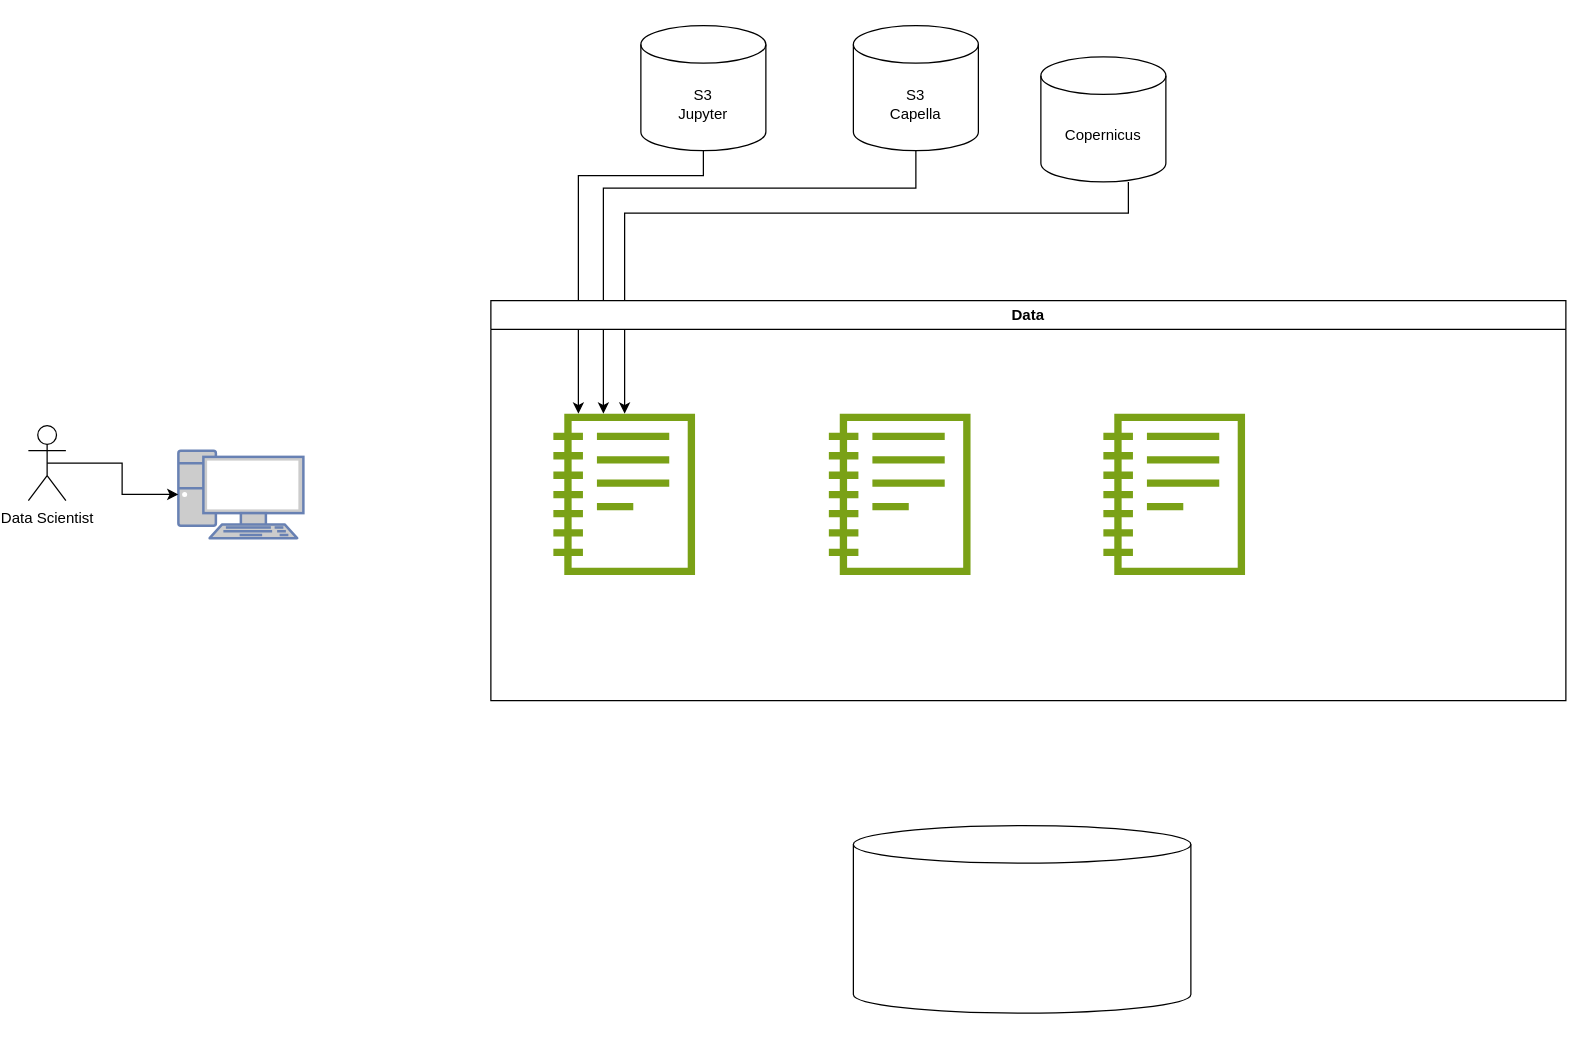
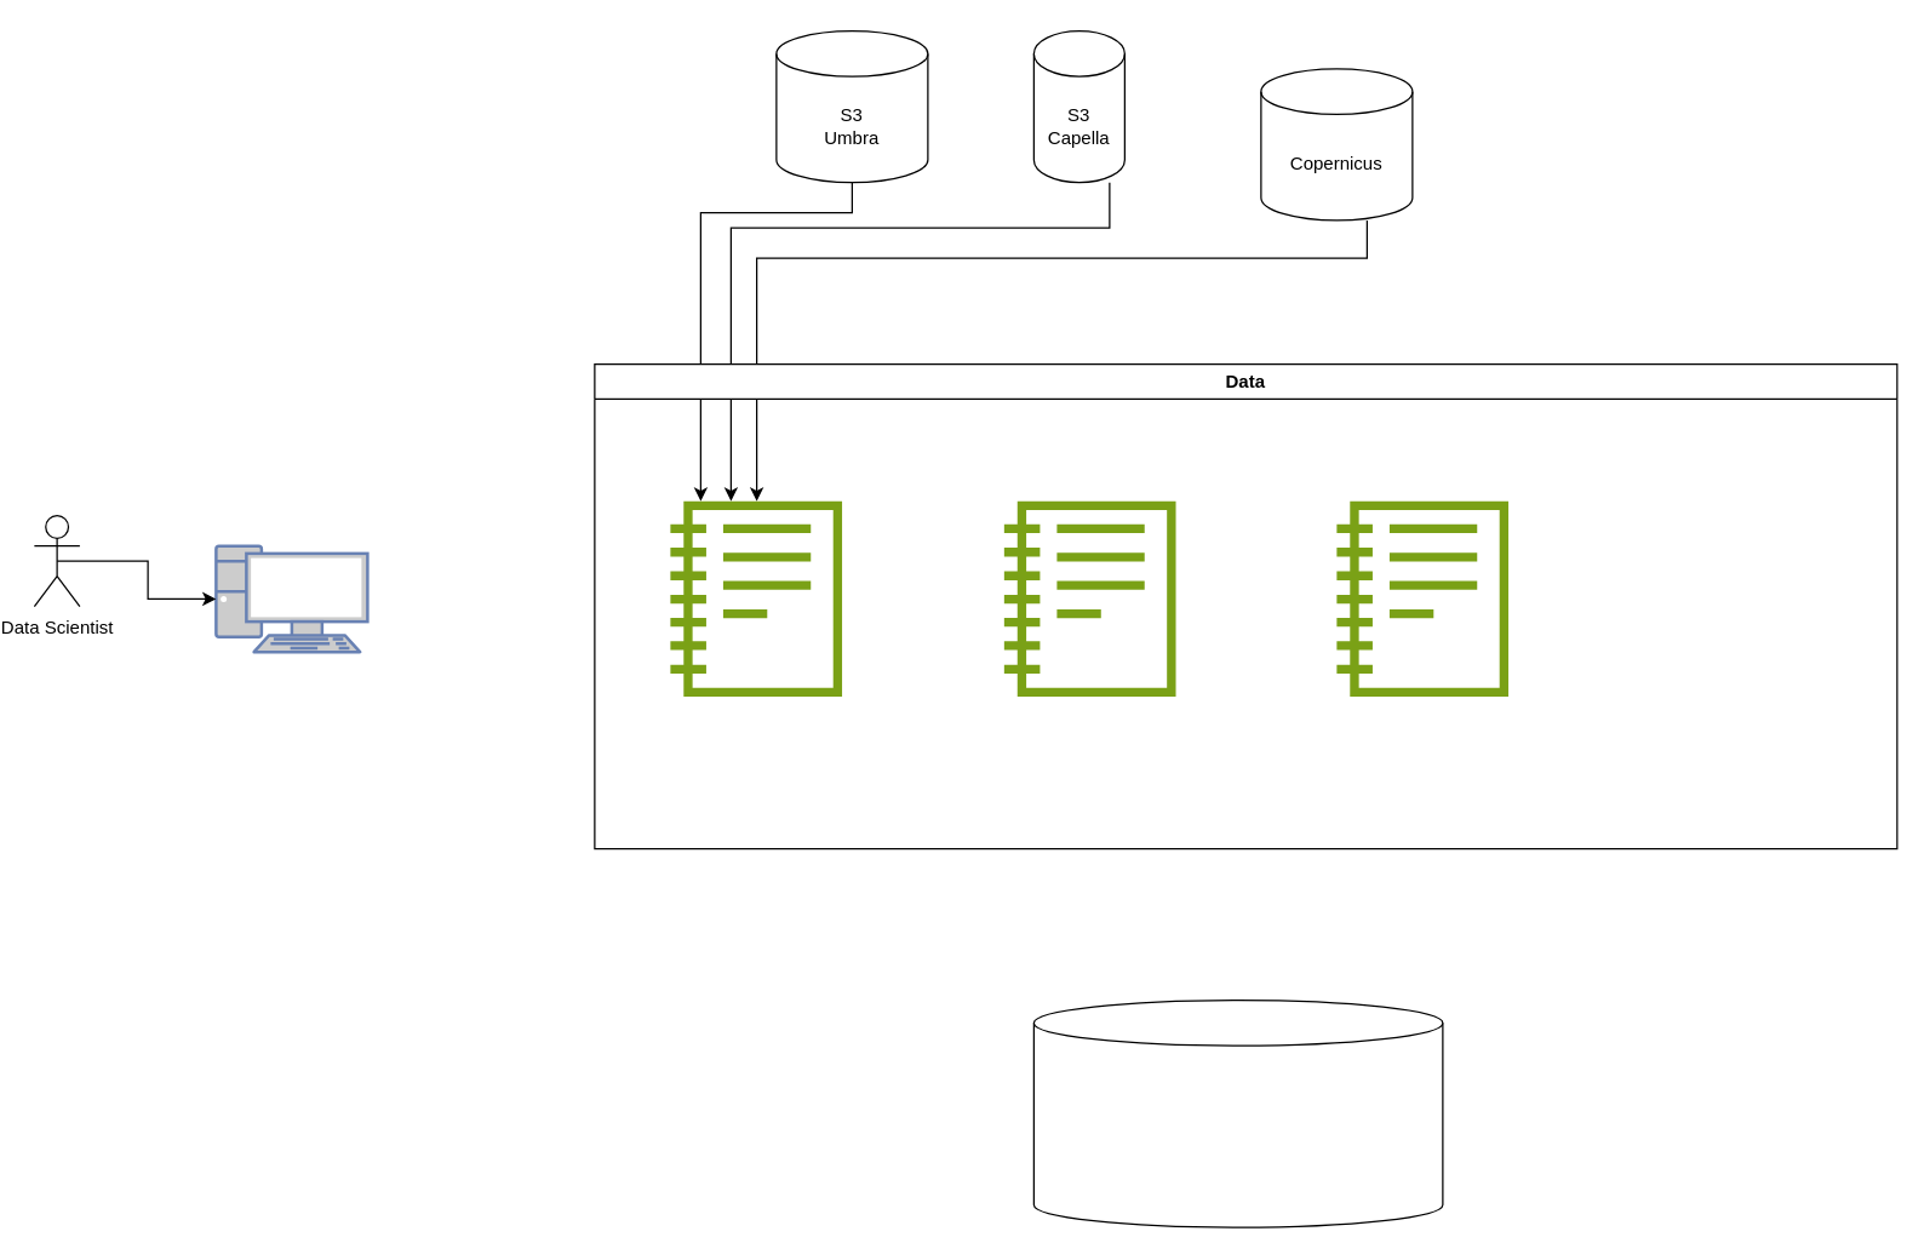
  <mxCell id="0" />
  <mxCell id="1" parent="0" />
  <mxCell id="2" value="Data Scientist" style="shape=umlActor;verticalLabelPosition=bottom;verticalAlign=top;html=1;outlineConnect=0;" vertex="1" parent="1"><mxGeometry x="20" y="340" width="30" height="60" as="geometry" /></mxCell>
  <mxCell id="3" value="" style="fontColor=#0066CC;verticalAlign=top;verticalLabelPosition=bottom;labelPosition=center;align=center;html=1;outlineConnect=0;fillColor=#CCCCCC;strokeColor=#6881B3;gradientColor=none;gradientDirection=north;strokeWidth=2;shape=mxgraph.networks.pc;" vertex="1" parent="1"><mxGeometry x="140" y="360" width="100" height="70" as="geometry" /></mxCell>
  <mxCell id="4" style="edgeStyle=orthogonalEdgeStyle;rounded=0;orthogonalLoop=1;jettySize=auto;html=1;exitX=0.5;exitY=0.5;exitDx=0;exitDy=0;exitPerimeter=0;entryX=0;entryY=0.5;entryDx=0;entryDy=0;entryPerimeter=0;" edge="1" parent="1" source="2" target="3"><mxGeometry relative="1" as="geometry" /></mxCell>
  <mxCell id="5" style="edgeStyle=orthogonalEdgeStyle;rounded=0;orthogonalLoop=1;jettySize=auto;html=1;" edge="1" parent="1" source="6" target="13"><mxGeometry relative="1" as="geometry"><Array as="points"><mxPoint x="560" y="140" /><mxPoint x="460" y="140" /></Array></mxGeometry></mxCell>
- <mxCell id="6" value="S3&lt;br&gt;Jupyter" style="shape=cylinder3;whiteSpace=wrap;html=1;boundedLbl=1;backgroundOutline=1;size=15;" vertex="1" parent="1"><mxGeometry x="510" y="20" width="100" height="100" as="geometry" /></mxCell>
+ <mxCell id="6" value="S3&lt;br&gt;Umbra" style="shape=cylinder3;whiteSpace=wrap;html=1;boundedLbl=1;backgroundOutline=1;size=15;" vertex="1" parent="1"><mxGeometry x="510" y="20" width="100" height="100" as="geometry" /></mxCell>
  <mxCell id="7" style="edgeStyle=orthogonalEdgeStyle;rounded=0;orthogonalLoop=1;jettySize=auto;html=1;" edge="1" parent="1" source="8" target="13"><mxGeometry relative="1" as="geometry"><Array as="points"><mxPoint x="730" y="150" /><mxPoint x="480" y="150" /></Array></mxGeometry></mxCell>
- <mxCell id="8" value="S3&lt;br&gt;Capella" style="shape=cylinder3;whiteSpace=wrap;html=1;boundedLbl=1;backgroundOutline=1;size=15;" vertex="1" parent="1"><mxGeometry x="680" y="20" width="100" height="100" as="geometry" /></mxCell>
+ <mxCell id="8" value="S3&lt;br&gt;Capella" style="shape=cylinder3;whiteSpace=wrap;html=1;boundedLbl=1;backgroundOutline=1;size=15;" vertex="1" parent="1"><mxGeometry x="680" y="20" width="60" height="100" as="geometry" /></mxCell>
  <mxCell id="9" style="edgeStyle=orthogonalEdgeStyle;rounded=0;orthogonalLoop=1;jettySize=auto;html=1;" edge="1" parent="1" source="10" target="13"><mxGeometry relative="1" as="geometry"><Array as="points"><mxPoint x="900" y="170" /><mxPoint x="497" y="170" /></Array></mxGeometry></mxCell>
  <mxCell id="10" value="Copernicus" style="shape=cylinder3;whiteSpace=wrap;html=1;boundedLbl=1;backgroundOutline=1;size=15;" vertex="1" parent="1"><mxGeometry x="830" y="45" width="100" height="100" as="geometry" /></mxCell>
  <mxCell id="11" value="Data" style="swimlane;whiteSpace=wrap;html=1;" vertex="1" parent="1"><mxGeometry x="390" y="240" width="860" height="320" as="geometry" /></mxCell>
  <mxCell id="12" value="" style="group" vertex="1" connectable="0" parent="11"><mxGeometry x="50" y="60" width="159.24" height="160" as="geometry" /></mxCell>
  <mxCell id="13" value="&lt;font color=&quot;#ffffff&quot;&gt;Jupyter Notebook 1&lt;/font&gt;" style="sketch=0;outlineConnect=0;fontColor=#232F3E;gradientColor=none;fillColor=#7AA116;strokeColor=none;dashed=0;verticalLabelPosition=bottom;verticalAlign=top;align=center;html=1;fontSize=12;fontStyle=0;aspect=fixed;pointerEvents=1;shape=mxgraph.aws4.notebook;" vertex="1" parent="12"><mxGeometry y="30" width="113.34" height="130" as="geometry" /></mxCell>
  <mxCell id="14" value="" style="shape=image;verticalLabelPosition=bottom;labelBackgroundColor=default;verticalAlign=top;aspect=fixed;imageAspect=0;image=https://upload.wikimedia.org/wikipedia/commons/thumb/3/38/Jupyter_logo.svg/883px-Jupyter_logo.svg.png;" vertex="1" parent="12"><mxGeometry x="80" width="79.24" height="91.8" as="geometry" /></mxCell>
  <mxCell id="15" value="" style="group" vertex="1" connectable="0" parent="11"><mxGeometry x="270.38" y="60" width="159.24" height="160" as="geometry" /></mxCell>
  <mxCell id="16" value="&lt;font color=&quot;#ffffff&quot;&gt;Jupyter Notebook 1&lt;/font&gt;" style="sketch=0;outlineConnect=0;fontColor=#232F3E;gradientColor=none;fillColor=#7AA116;strokeColor=none;dashed=0;verticalLabelPosition=bottom;verticalAlign=top;align=center;html=1;fontSize=12;fontStyle=0;aspect=fixed;pointerEvents=1;shape=mxgraph.aws4.notebook;" vertex="1" parent="15"><mxGeometry y="30" width="113.34" height="130" as="geometry" /></mxCell>
  <mxCell id="17" value="" style="shape=image;verticalLabelPosition=bottom;labelBackgroundColor=default;verticalAlign=top;aspect=fixed;imageAspect=0;image=https://upload.wikimedia.org/wikipedia/commons/thumb/3/38/Jupyter_logo.svg/883px-Jupyter_logo.svg.png;" vertex="1" parent="15"><mxGeometry x="80" width="79.24" height="91.8" as="geometry" /></mxCell>
  <mxCell id="18" value="" style="group" vertex="1" connectable="0" parent="11"><mxGeometry x="490" y="60" width="159.24" height="160" as="geometry" /></mxCell>
  <mxCell id="19" value="&lt;font color=&quot;#ffffff&quot;&gt;Jupyter Notebook 1&lt;/font&gt;" style="sketch=0;outlineConnect=0;fontColor=#232F3E;gradientColor=none;fillColor=#7AA116;strokeColor=none;dashed=0;verticalLabelPosition=bottom;verticalAlign=top;align=center;html=1;fontSize=12;fontStyle=0;aspect=fixed;pointerEvents=1;shape=mxgraph.aws4.notebook;" vertex="1" parent="18"><mxGeometry y="30" width="113.34" height="130" as="geometry" /></mxCell>
  <mxCell id="20" value="" style="shape=image;verticalLabelPosition=bottom;labelBackgroundColor=default;verticalAlign=top;aspect=fixed;imageAspect=0;image=https://upload.wikimedia.org/wikipedia/commons/thumb/3/38/Jupyter_logo.svg/883px-Jupyter_logo.svg.png;" vertex="1" parent="18"><mxGeometry x="80" width="79.24" height="91.8" as="geometry" /></mxCell>
  <mxCell id="21" value="" style="shape=cylinder3;whiteSpace=wrap;html=1;boundedLbl=1;backgroundOutline=1;size=15;" vertex="1" parent="1"><mxGeometry x="680" y="660" width="270" height="150" as="geometry" /></mxCell>
